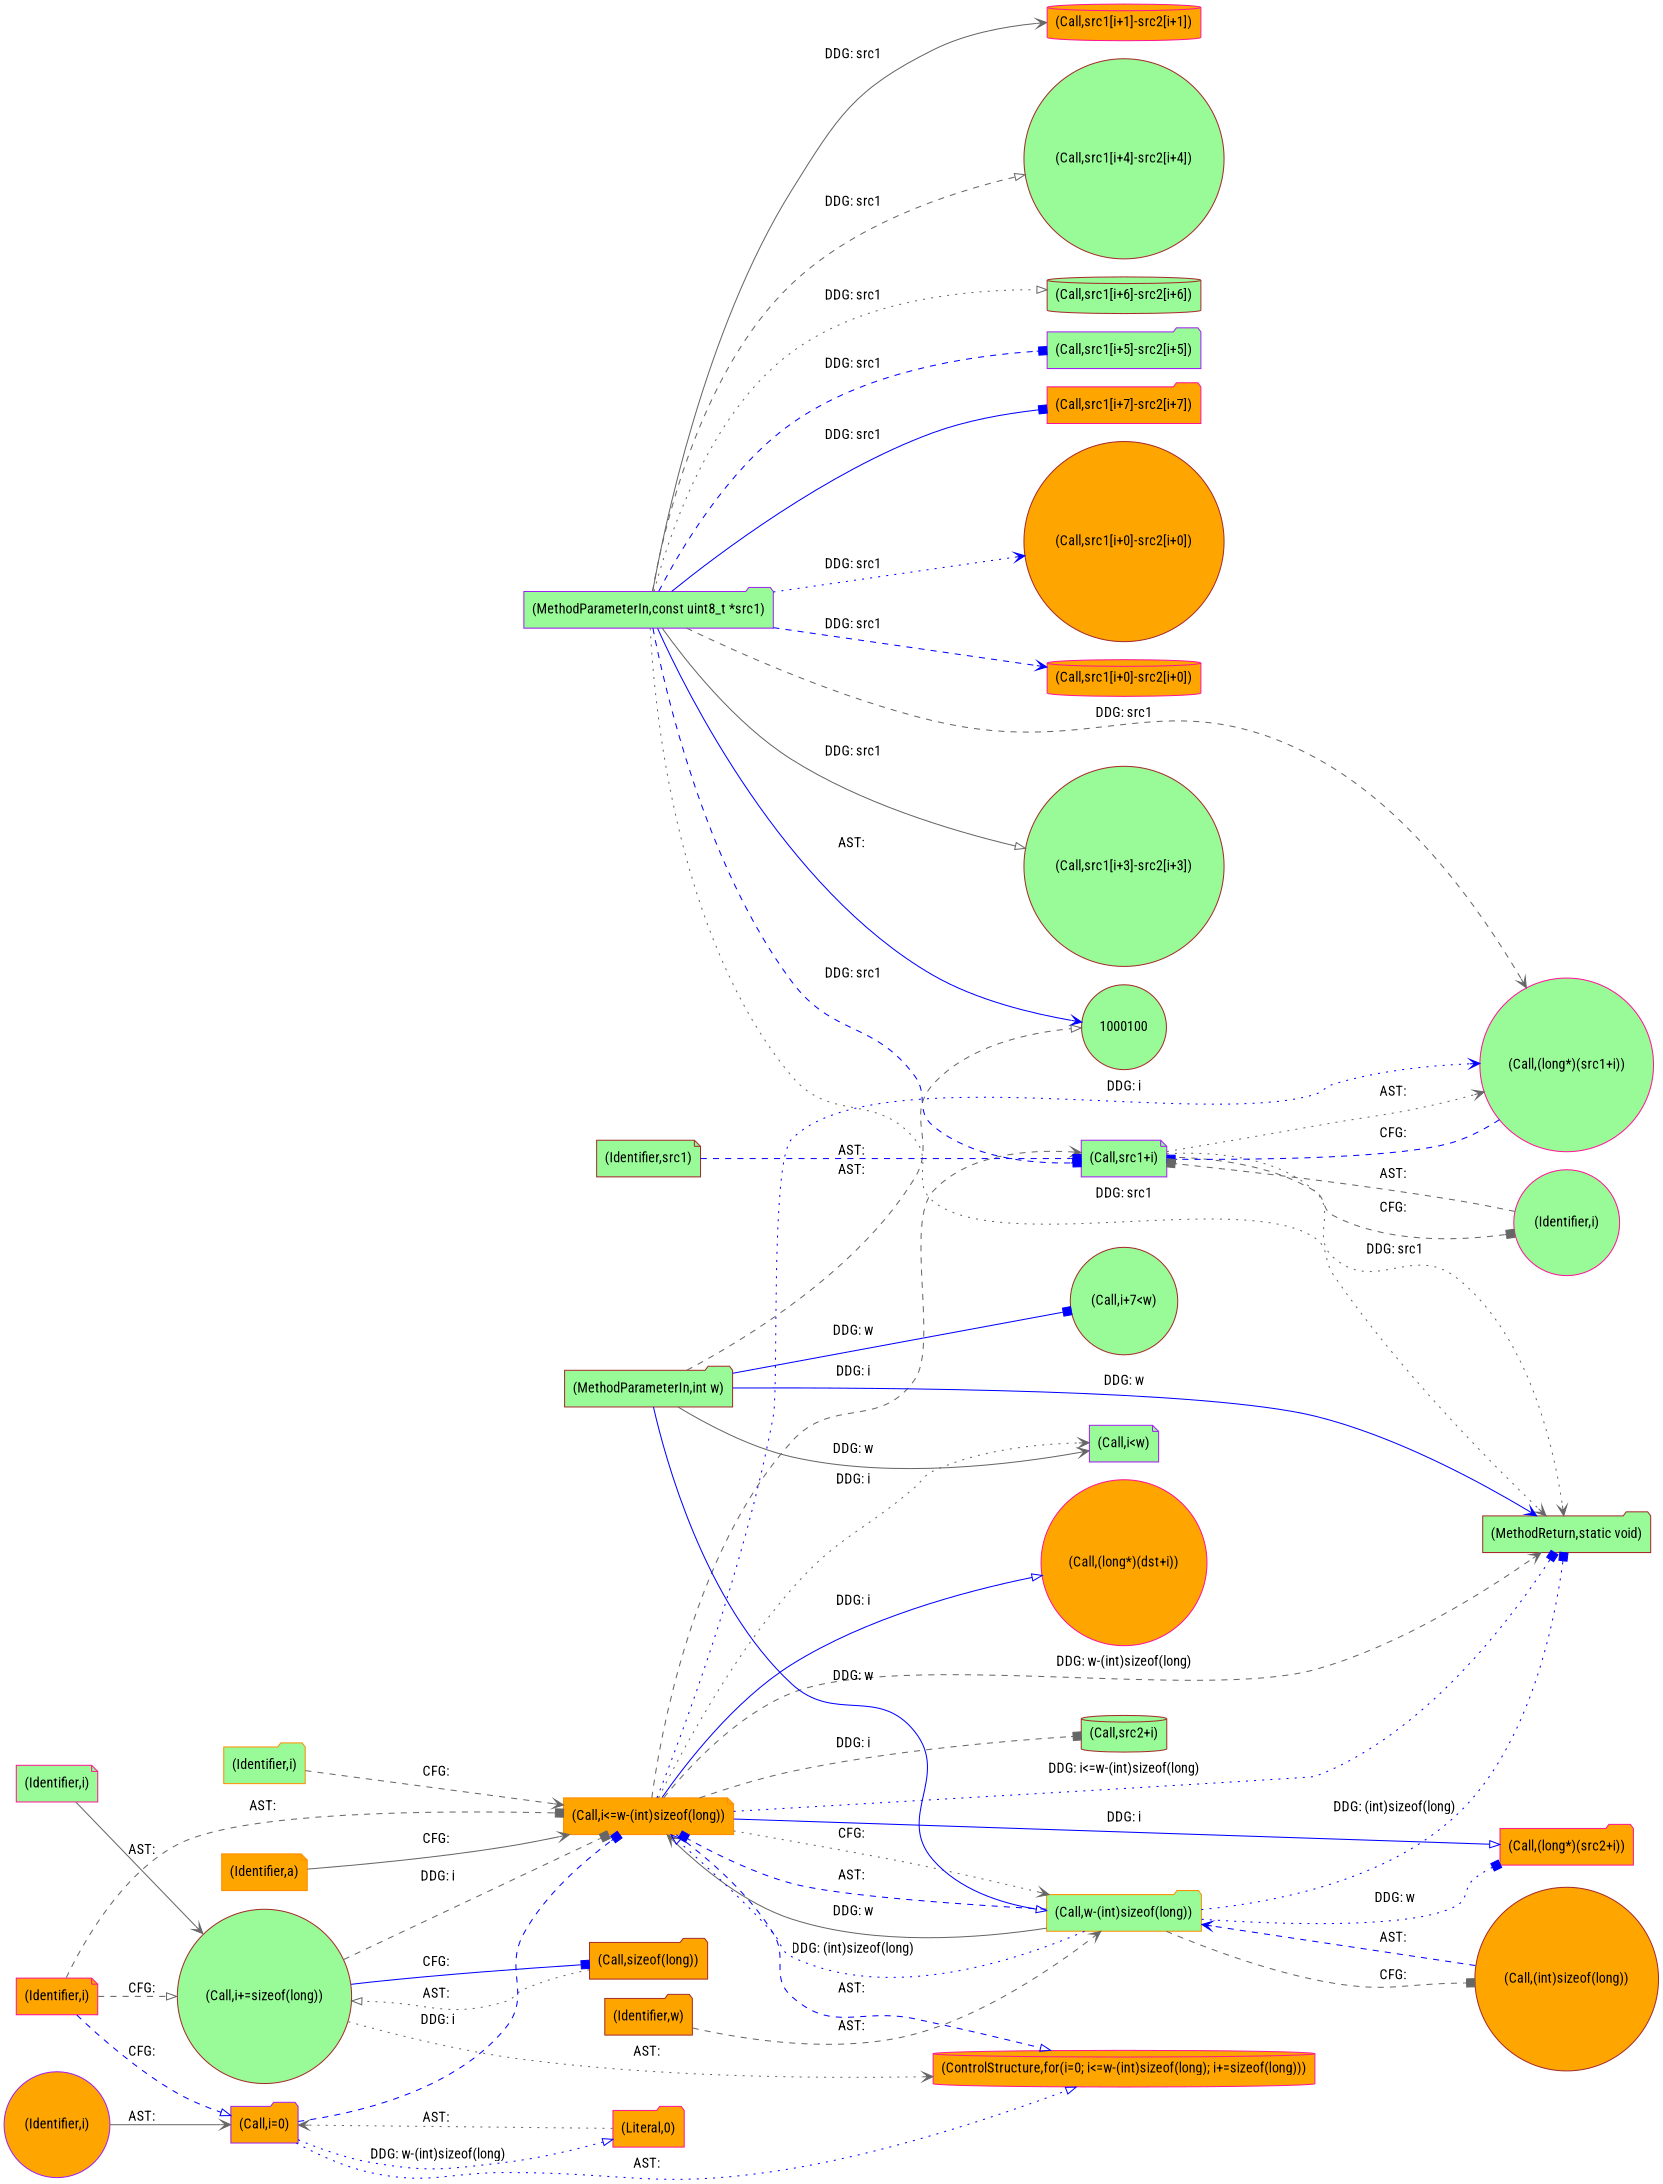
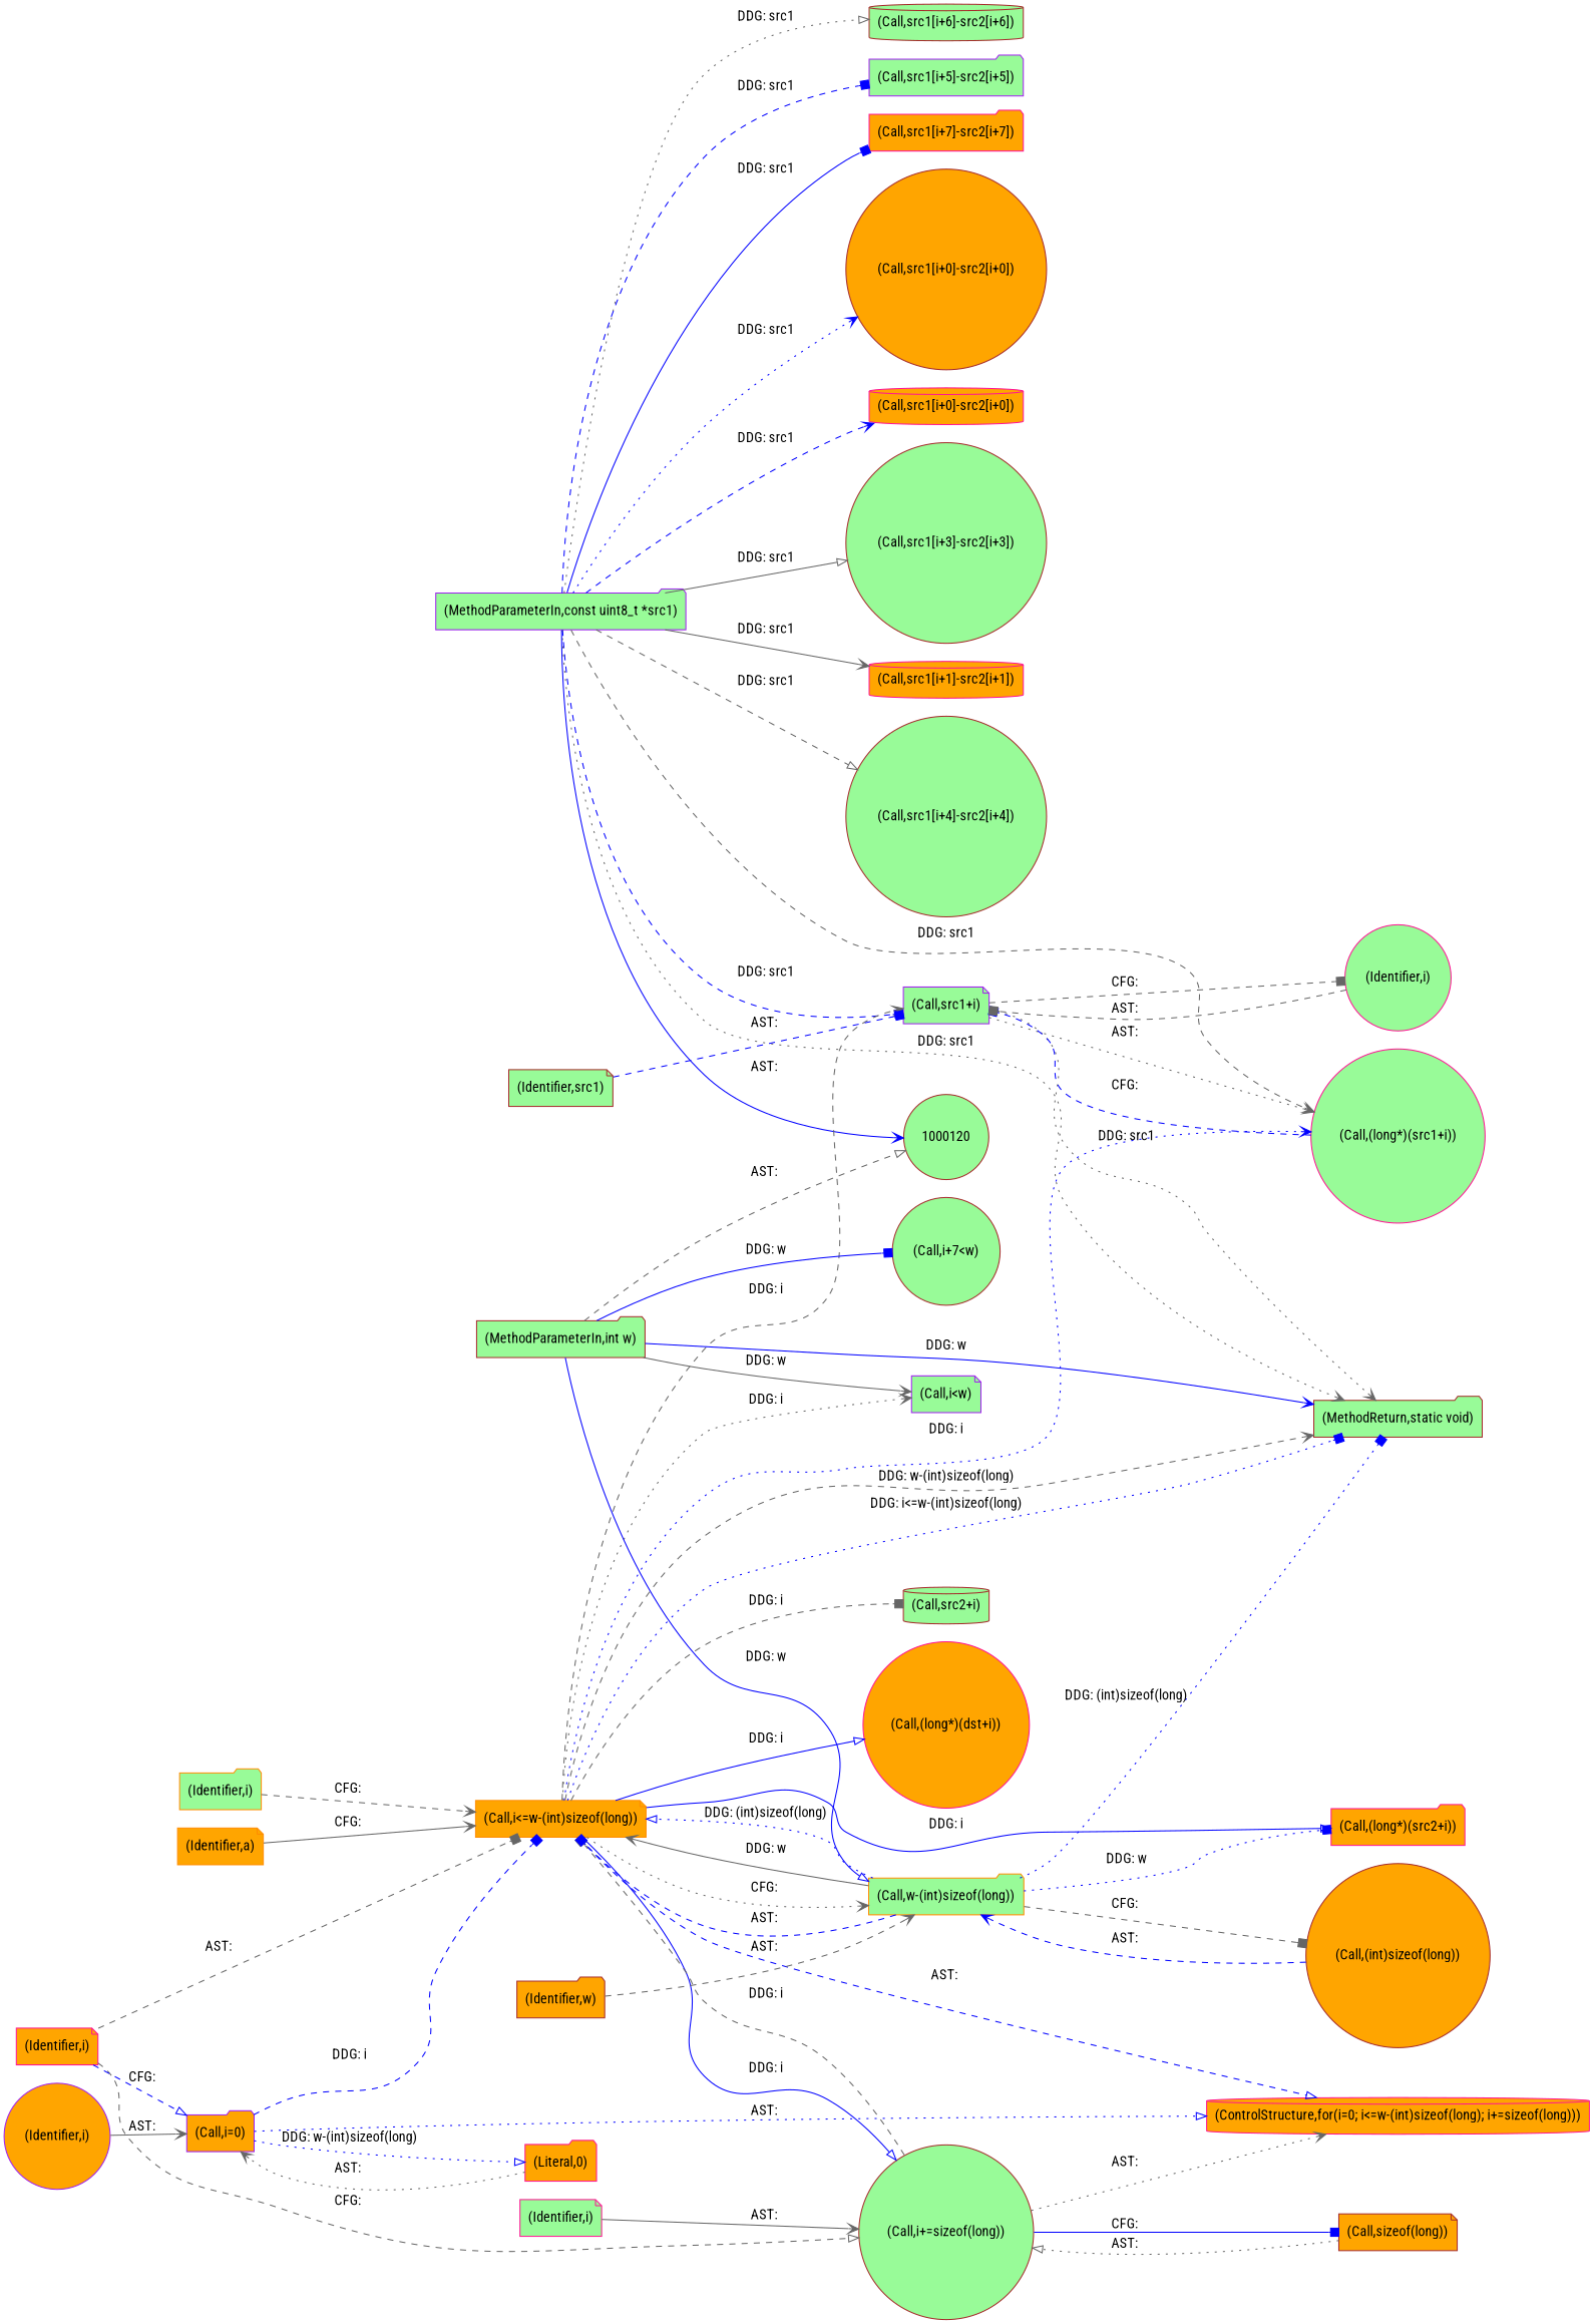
  digraph {
    fontname="Roboto Condensed"
    rankdir=LR
    node [color=brown fillcolor=palegreen fontname="Roboto Condensed" shape=folder style=filled]
    edge [arrowhead=vee color=gray40 fontname="Roboto Condensed" style=dashed]
    n1 [color=purple label="(Call,src1+i)" shape=note]
    n2 [color=deeppink label="(Call,(long*)(src1+i))" shape=circle]
    n3 [color=deeppink label="(Identifier,i)" shape=circle]
    n4 [label="(MethodReturn,static void)"]
    n5 [color=purple label="(MethodParameterIn,const uint8_t *src1)"]
    n6 [color=deeppink fillcolor=orange label="(Call,src1[i+0]-src2[i+0])" shape=cylinder]
    n7 [label="(Call,src1[i+3]-src2[i+3])" shape=circle]
    n8 [color=deeppink fillcolor=orange label="(Call,src1[i+1]-src2[i+1])" shape=cylinder]
    n9 [label="(Call,src1[i+4]-src2[i+4])" shape=circle]
    n10 [label="(Call,src1[i+6]-src2[i+6])" shape=cylinder]
    n11 [color=purple label="(Call,src1[i+5]-src2[i+5])"]
    n12 [color=deeppink fillcolor=orange label="(Call,src1[i+7]-src2[i+7])"]
    n13 [fillcolor=orange label="(Call,src1[i+0]-src2[i+0])" shape=circle]
-   1000100 [shape=circle]
+   1000100 [shape=circle label=1000120]
    n15 [color=darkorange fillcolor=orange label="(Call,i<=w-(int)sizeof(long))" shape=note]
    n16 [label="(Call,i+=sizeof(long))" shape=circle]
    n17 [color=darkorange label="(Call,w-(int)sizeof(long))"]
    n18 [color=purple label="(Call,i<w)" shape=note]
    n19 [label="(Call,src2+i)" shape=cylinder]
    n20 [color=deeppink fillcolor=orange label="(ControlStructure,for(i=0; i<=w-(int)sizeof(long); i+=sizeof(long)))" shape=cylinder]
    n21 [color=deeppink fillcolor=orange label="(Call,(long*)(dst+i))" shape=circle]
    n22 [color=deeppink fillcolor=orange label="(Call,(long*)(src2+i))"]
-   n23 [fillcolor=orange label="(Call,sizeof(long))"]
+   n23 [fillcolor=orange label="(Call,sizeof(long))" shape=note]
    n24 [fillcolor=orange label="(Call,(int)sizeof(long))" shape=circle]
    n25 [color=purple fillcolor=orange label="(Call,i=0)"]
    n26 [color=deeppink fillcolor=orange label="(Literal,0)"]
    n27 [label="(MethodParameterIn,int w)"]
    n28 [label="(Call,i+7<w)" shape=circle]
    n29 [color=purple fillcolor=orange label="(Identifier,i)" shape=circle]
    n30 [fillcolor=orange label="(Identifier,w)"]
    n31 [color=deeppink label="(Identifier,i)" shape=note]
    n32 [color=deeppink fillcolor=orange label="(Identifier,i)" shape=note]
    n33 [color=darkorange label="(Identifier,i)"]
    n34 [label="(Identifier,src1)" shape=note]
    n35 [color=darkorange fillcolor=orange label="(Identifier,a)" shape=note]
    n1 -> n2 [label="AST: " style=dotted]
    n1 -> n3 [arrowhead=box label="CFG: "]
    n1 -> n4 [label="DDG: src1" style=dotted]
    n2 -> n1 [arrowhead=box color=blue label="CFG: "]
    n3 -> n1 [arrowhead=box label="AST: "]
    n5 -> n1 [arrowhead=box color=blue label="DDG: src1"]
    n5 -> n2 [label="DDG: src1"]
    n5 -> n4 [label="DDG: src1" style=dotted]
    n5 -> n6 [color=blue label="DDG: src1"]
    n5 -> n7 [arrowhead=onormal label="DDG: src1" style=solid]
    n5 -> n8 [label="DDG: src1" style=solid]
    n5 -> n9 [arrowhead=onormal label="DDG: src1"]
    n5 -> n10 [arrowhead=onormal label="DDG: src1" style=dotted]
    n5 -> n11 [arrowhead=box color=blue label="DDG: src1"]
    n5 -> n12 [arrowhead=box color=blue label="DDG: src1" style=solid]
    n5 -> n13 [color=blue label="DDG: src1" style=dotted]
    n5 -> 1000100 [color=blue label="AST: " style=solid]
    n15 -> n1 [label="DDG: i"]
    n15 -> n2 [color=blue label="DDG: i" style=dotted]
    n15 -> n4 [label="DDG: w-(int)sizeof(long)"]
    n15 -> n4 [arrowhead=box color=blue label="DDG: i<=w-(int)sizeof(long)" style=dotted]
+   n15 -> n16 [arrowhead=onormal color=blue label="DDG: i" style=solid]
    n15 -> n17 [label="CFG: " style=dotted]
    n15 -> n18 [label="DDG: i" style=dotted]
    n15 -> n19 [arrowhead=box label="DDG: i"]
    n15 -> n20 [arrowhead=onormal color=blue label="AST: "]
    n15 -> n21 [arrowhead=onormal color=blue label="DDG: i" style=solid]
    n15 -> n22 [arrowhead=onormal color=blue label="DDG: i" style=solid]
    n16 -> n15 [arrowhead=box label="DDG: i"]
    n16 -> n20 [label="AST: " style=dotted]
    n16 -> n23 [arrowhead=box color=blue label="CFG: " style=solid]
    n17 -> n4 [arrowhead=box color=blue label="DDG: (int)sizeof(long)" style=dotted]
    n17 -> n15 [arrowhead=box color=blue label="AST: "]
    n17 -> n15 [label="DDG: w" style=solid]
    n17 -> n15 [arrowhead=onormal color=blue label="DDG: (int)sizeof(long)" style=dotted]
    n17 -> n22 [arrowhead=box color=blue label="DDG: w" style=dotted]
    n17 -> n24 [arrowhead=box label="CFG: "]
    n23 -> n16 [arrowhead=onormal label="AST: " style=dotted]
    n24 -> n17 [color=blue label="AST: "]
    n25 -> n15 [arrowhead=box color=blue label="DDG: i"]
    n25 -> n20 [arrowhead=onormal color=blue label="AST: " style=dotted]
    n25 -> n26 [arrowhead=onormal color=blue label="DDG: w-(int)sizeof(long)" style=dotted]
    n26 -> n25 [label="AST: " style=dotted]
    n27 -> n4 [color=blue label="DDG: w" style=solid]
    n27 -> 1000100 [arrowhead=onormal label="AST: "]
    n27 -> n17 [arrowhead=onormal color=blue label="DDG: w" style=solid]
    n27 -> n18 [label="DDG: w" style=solid]
    n27 -> n28 [arrowhead=box color=blue label="DDG: w" style=solid]
    n29 -> n25 [label="AST: " style=solid]
    n30 -> n17 [label="AST: "]
    n31 -> n16 [label="AST: " style=solid]
    n32 -> n15 [arrowhead=box label="AST: "]
    n32 -> n16 [arrowhead=onormal label="CFG: "]
    n32 -> n25 [arrowhead=onormal color=blue label="CFG: "]
    n33 -> n15 [label="CFG: "]
    n34 -> n1 [arrowhead=box color=blue label="AST: "]
    n35 -> n15 [label="CFG: " style=solid]
  }
